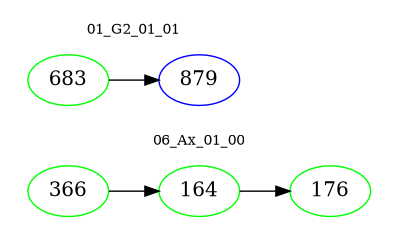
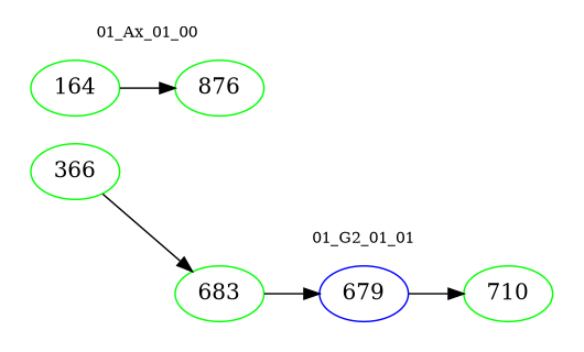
  digraph {
    rankdir=LR
    node [color=green]
    edge [color=black]
    n1 [label=366]
    n2 [label=164]
-   n3 [label=176]
+   n3 [label=876]
    n4 [label=683]
-   n5 [color=blue label=879]
+   n5 [color=blue label=679]
+   n6 [label=710]
    subgraph cluster_1 {
      color=white
      fontsize=10
-     label="06_Ax_01_00"
+     label="01_Ax_01_00"
      n1
      n2
      n3
    }
    subgraph cluster_2 {
      color=white
      fontsize=10
      label="01_G2_01_01"
      n4
      n5
+     n6
    }
-   n1 -> n2
+   n1 -> n4
    n2 -> n3
    n4 -> n5
+   n5 -> n6
  }
